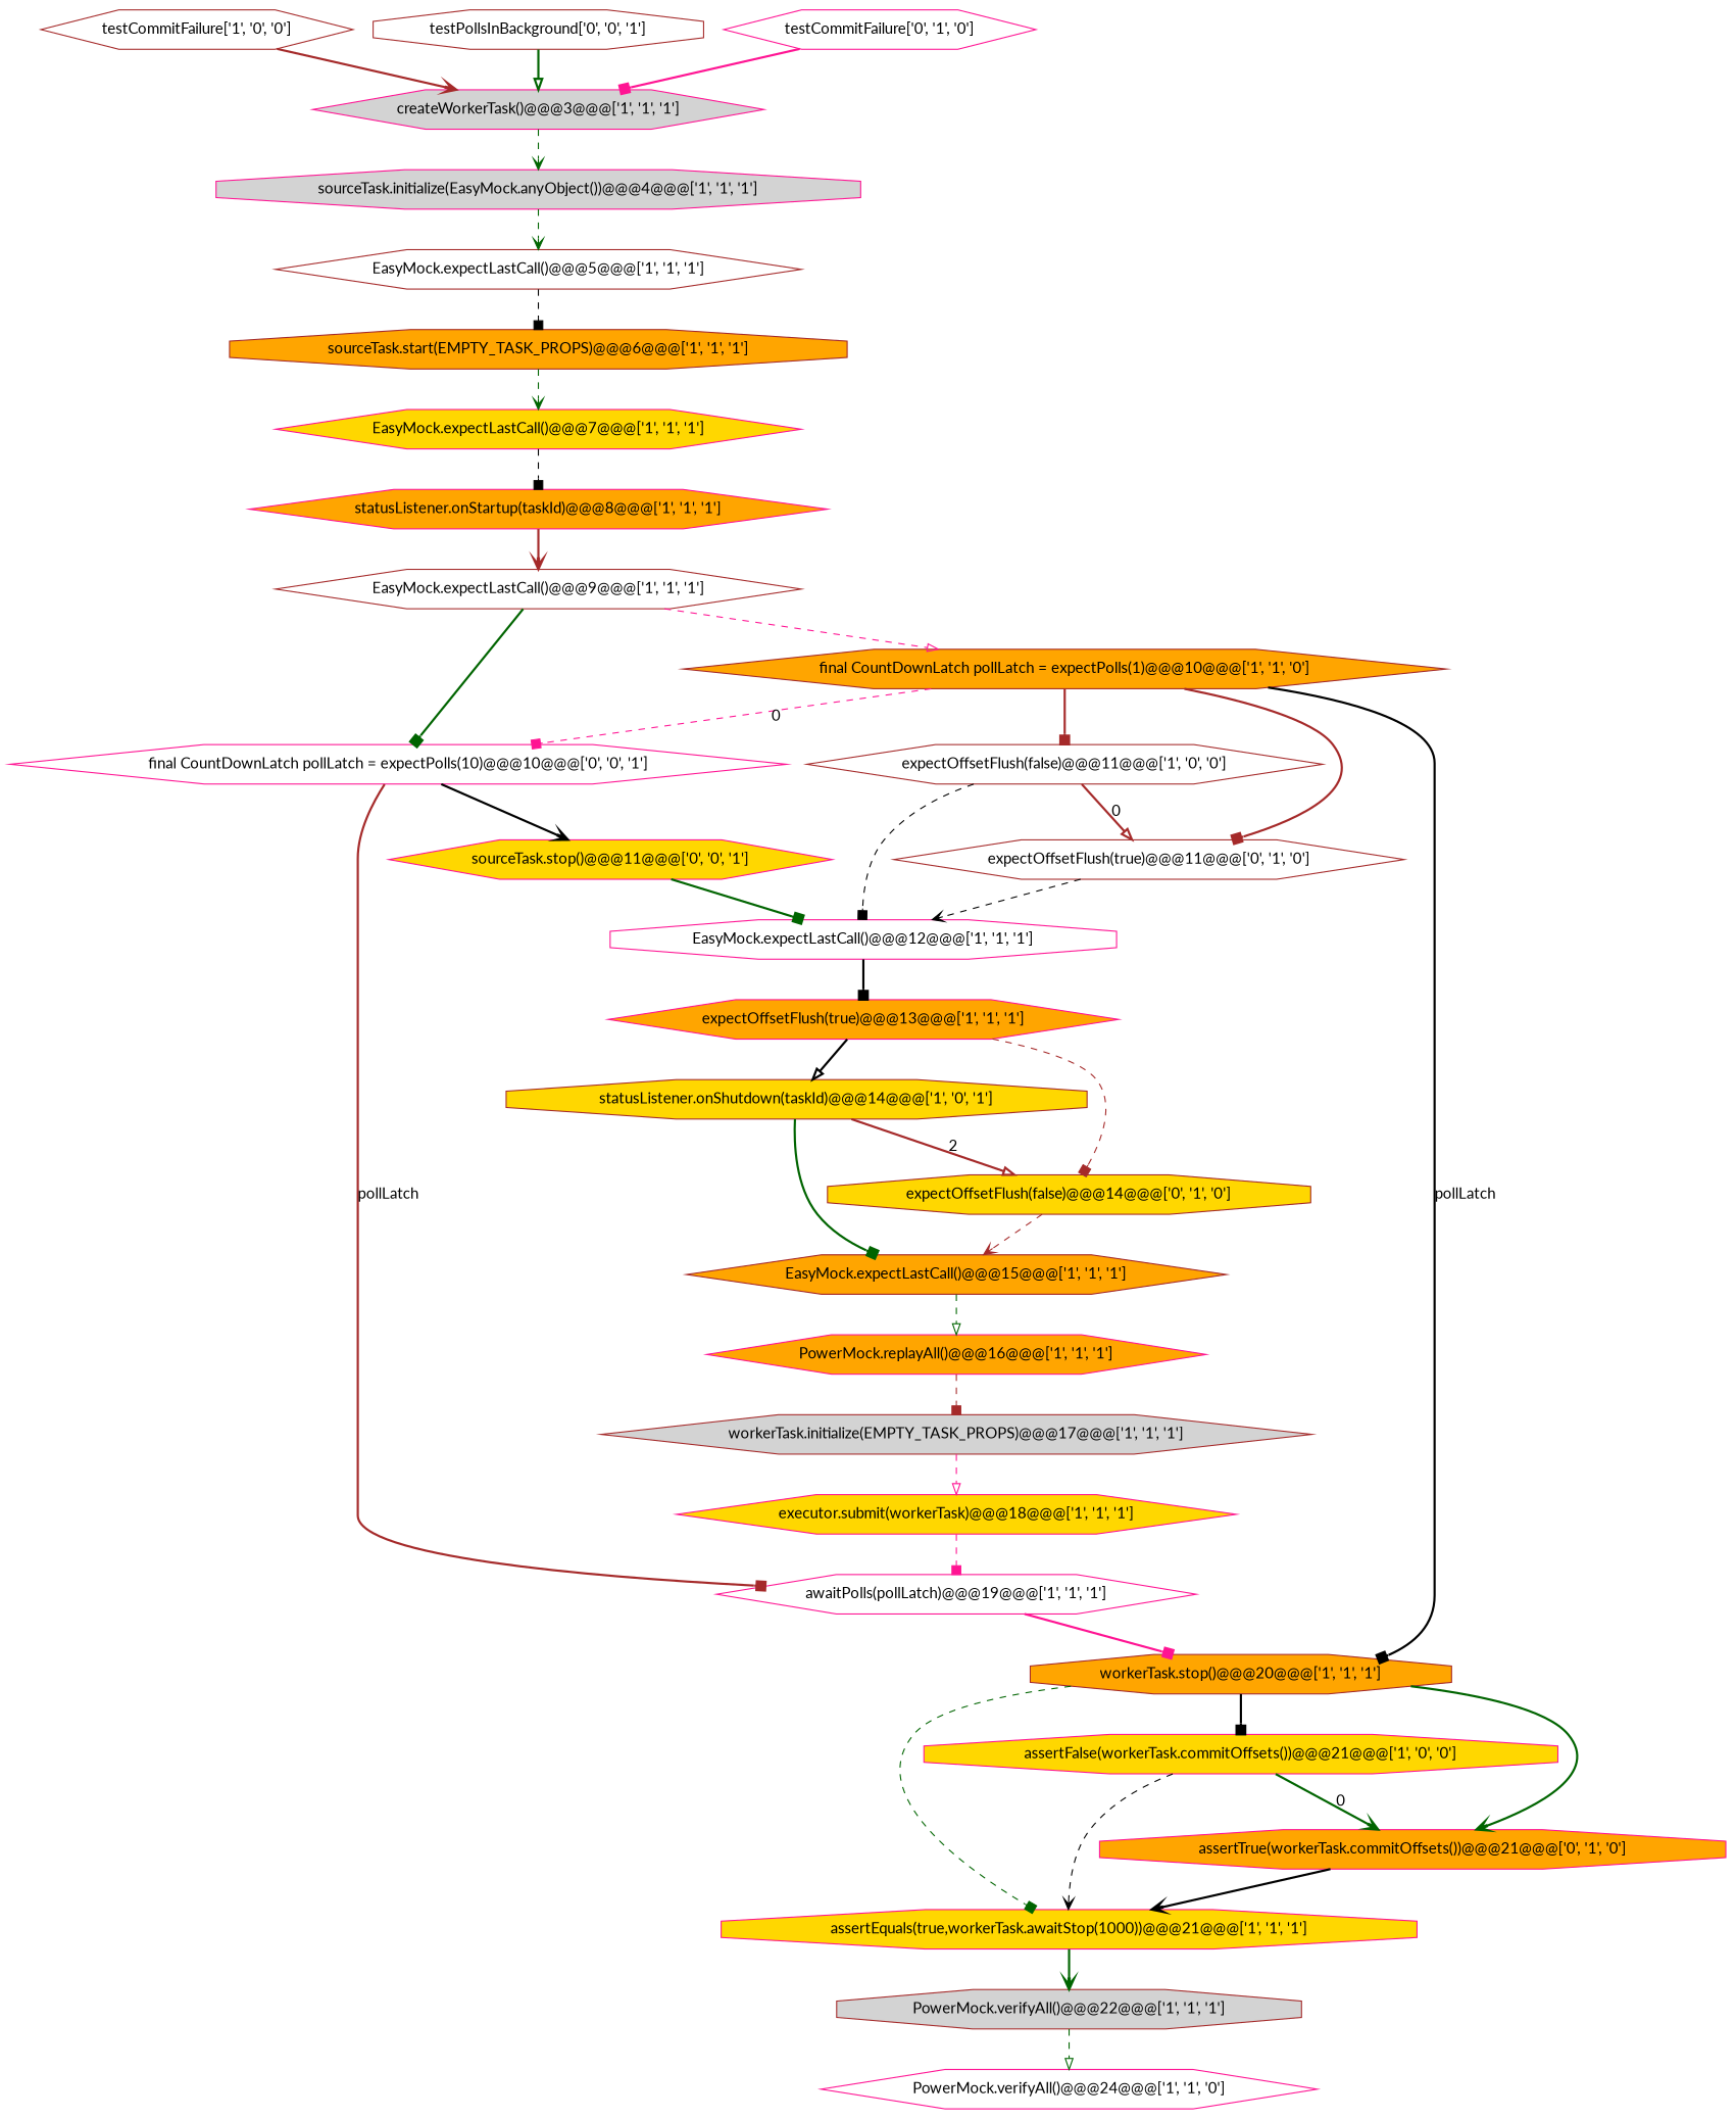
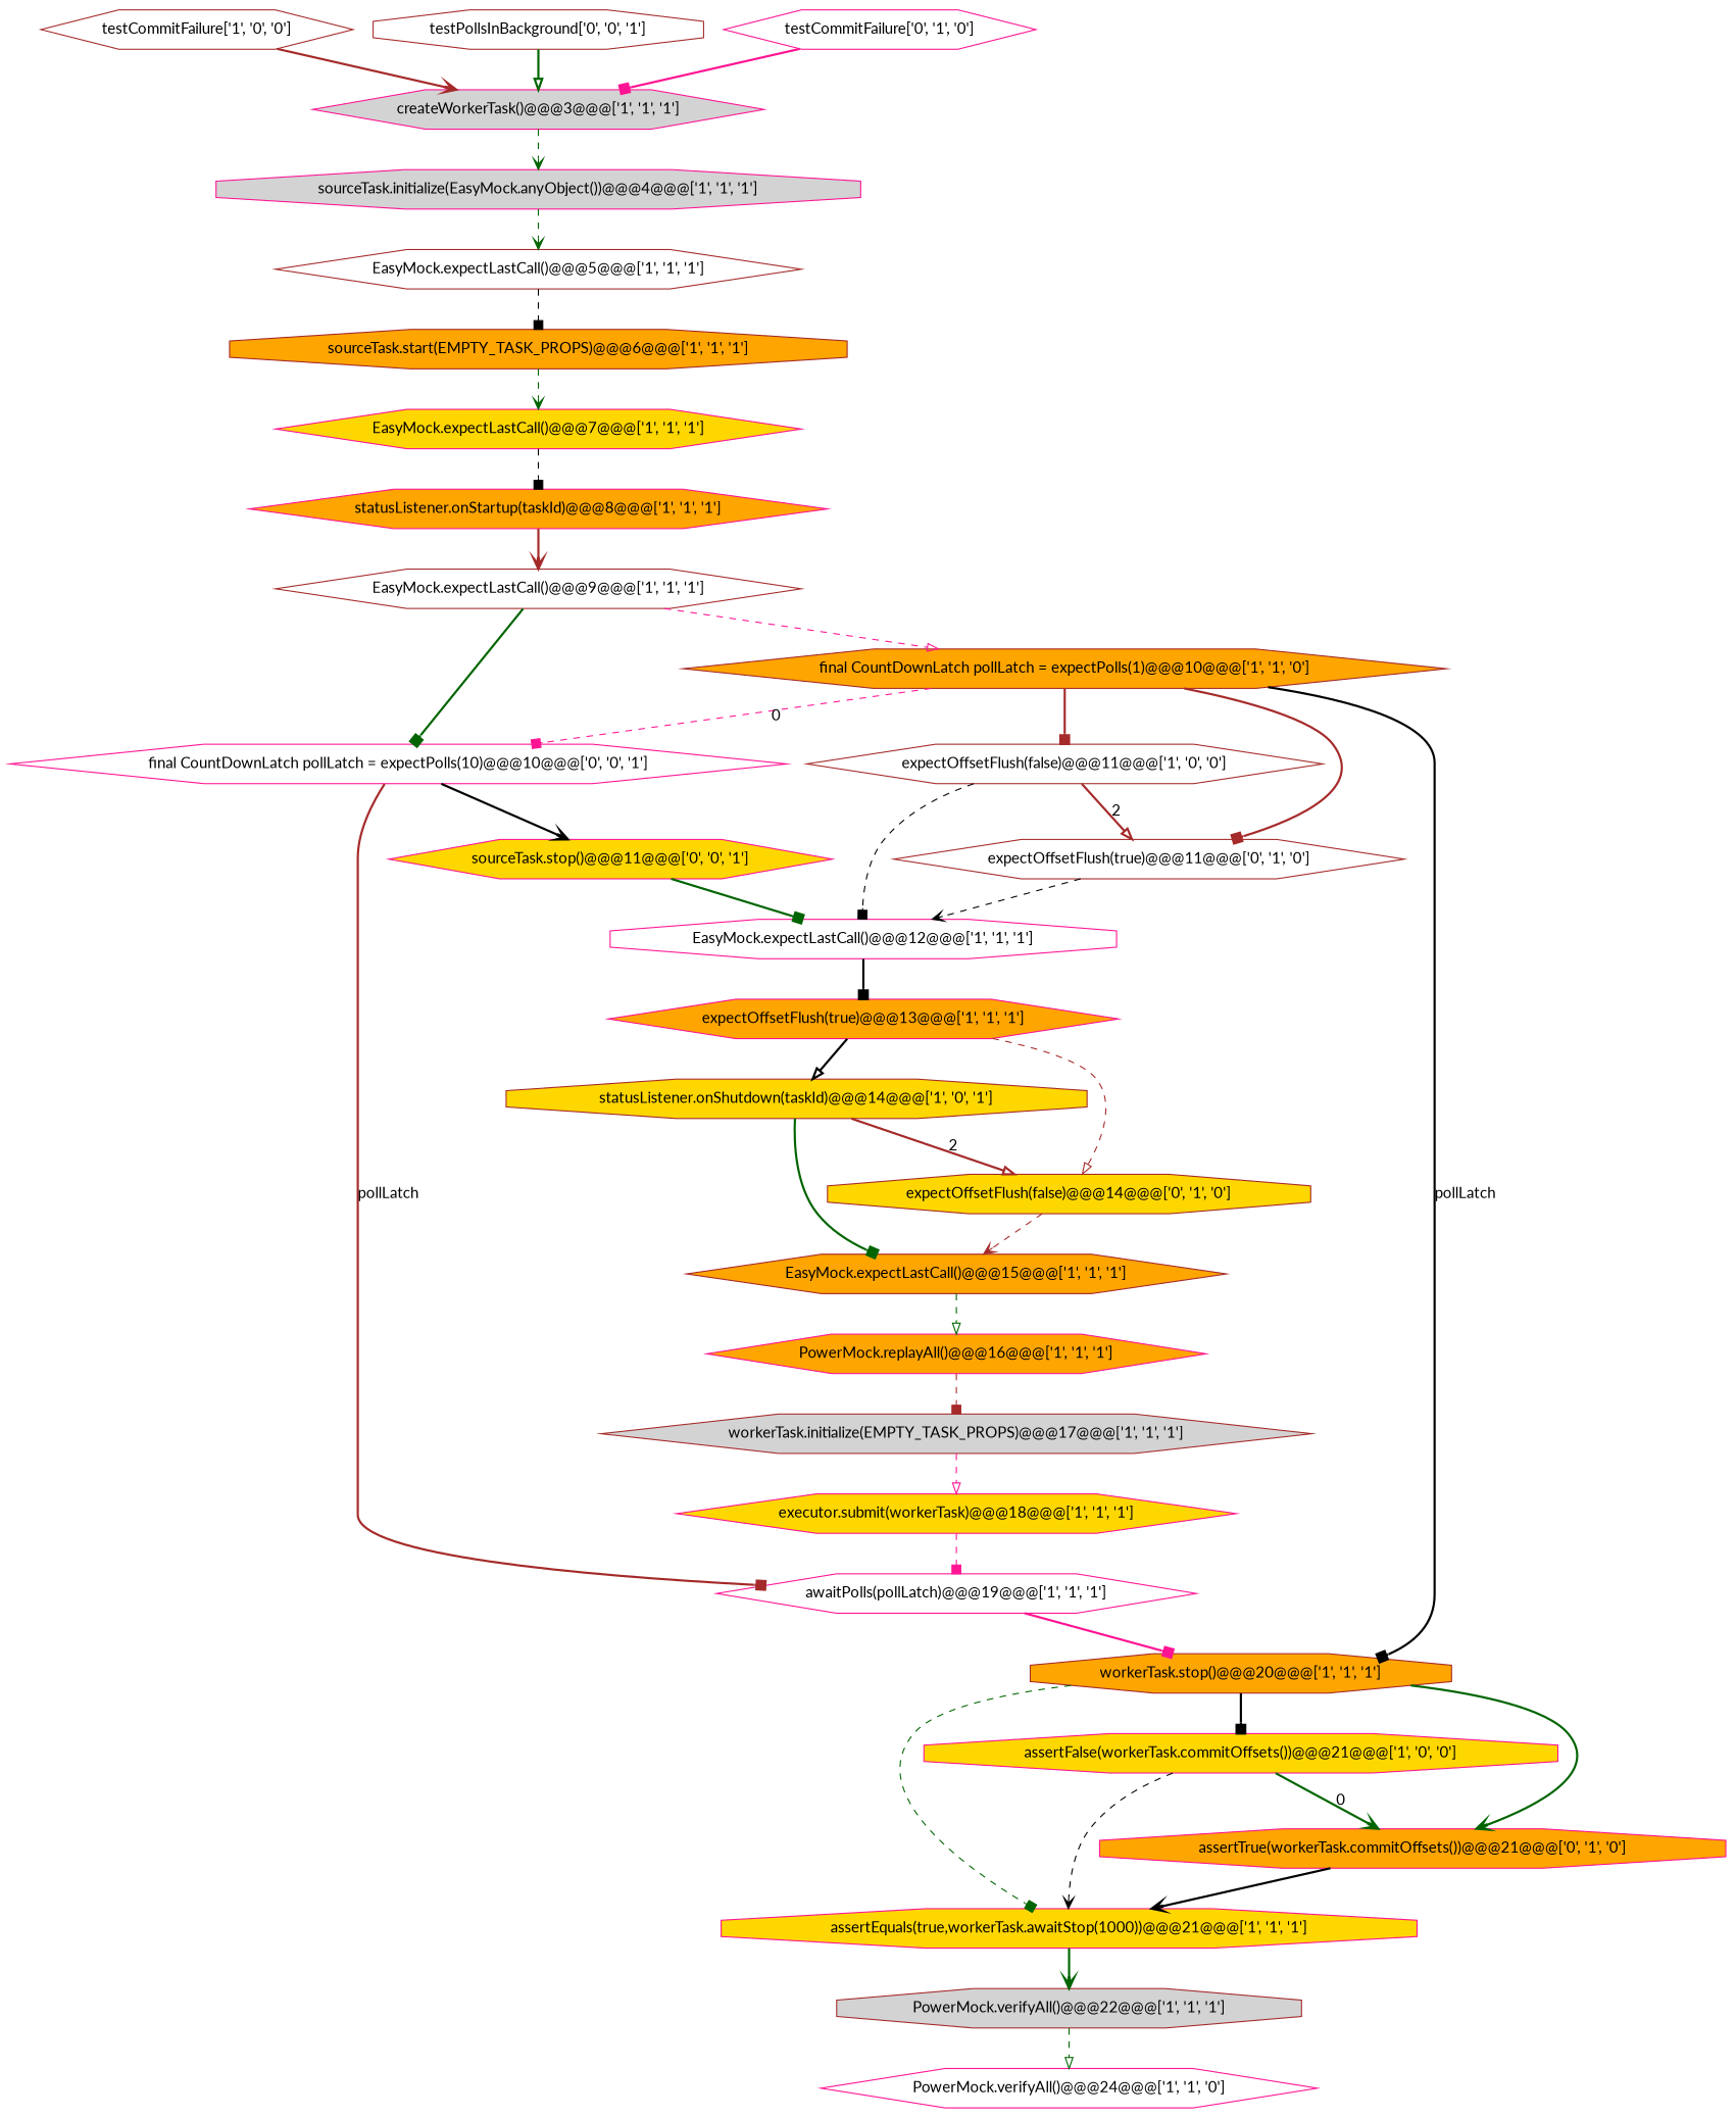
  digraph {
    fontname=Lato
    node [color=deeppink fillcolor=white fontname=Lato shape=hexagon style=filled]
    edge [arrowhead=box color=darkgreen fontname=Lato style=bold]
    n1 [color=brown label="EasyMock.expectLastCall()@@@9@@@['1', '1', '1']"]
    n2 [color=brown fillcolor=orange label="final CountDownLatch pollLatch = expectPolls(1)@@@10@@@['1', '1', '0']"]
    n3 [label="final CountDownLatch pollLatch = expectPolls(10)@@@10@@@['0', '0', '1']"]
    n4 [color=brown label="expectOffsetFlush(false)@@@11@@@['1', '0', '0']"]
    n5 [color=brown fillcolor=orange label="workerTask.stop()@@@20@@@['1', '1', '1']" shape=octagon]
    n6 [color=brown label="expectOffsetFlush(true)@@@11@@@['0', '1', '0']"]
    n7 [label="awaitPolls(pollLatch)@@@19@@@['1', '1', '1']"]
    n8 [fillcolor=gold label="sourceTask.stop()@@@11@@@['0', '0', '1']"]
    n9 [color=brown fillcolor=orange label="sourceTask.start(EMPTY_TASK_PROPS)@@@6@@@['1', '1', '1']" shape=octagon]
    n10 [fillcolor=gold label="EasyMock.expectLastCall()@@@7@@@['1', '1', '1']"]
    n11 [fillcolor=orange label="statusListener.onStartup(taskId)@@@8@@@['1', '1', '1']"]
    n12 [label="EasyMock.expectLastCall()@@@12@@@['1', '1', '1']" shape=octagon]
    n13 [fillcolor=gold label="assertFalse(workerTask.commitOffsets())@@@21@@@['1', '0', '0']" shape=octagon]
    n14 [fillcolor=gold label="assertEquals(true,workerTask.awaitStop(1000))@@@21@@@['1', '1', '1']" shape=octagon]
    n15 [fillcolor=orange label="assertTrue(workerTask.commitOffsets())@@@21@@@['0', '1', '0']" shape=octagon]
    n16 [color=brown label="testCommitFailure['1', '0', '0']"]
    n17 [fillcolor=lightgrey label="createWorkerTask()@@@3@@@['1', '1', '1']"]
    n18 [fillcolor=lightgrey label="sourceTask.initialize(EasyMock.anyObject())@@@4@@@['1', '1', '1']" shape=octagon]
    n19 [fillcolor=orange label="expectOffsetFlush(true)@@@13@@@['1', '1', '1']"]
    n20 [color=brown label="testPollsInBackground['0', '0', '1']" shape=octagon]
    n21 [color=brown fillcolor=lightgrey label="PowerMock.verifyAll()@@@22@@@['1', '1', '1']" shape=octagon]
    n22 [fillcolor=gold label="executor.submit(workerTask)@@@18@@@['1', '1', '1']"]
    n23 [label="PowerMock.verifyAll()@@@24@@@['1', '1', '0']"]
    n24 [color=brown label="EasyMock.expectLastCall()@@@5@@@['1', '1', '1']"]
    n25 [color=brown fillcolor=gold label="expectOffsetFlush(false)@@@14@@@['0', '1', '0']" shape=octagon]
    n26 [color=brown fillcolor=gold label="statusListener.onShutdown(taskId)@@@14@@@['1', '0', '1']" shape=octagon]
    n27 [label="testCommitFailure['0', '1', '0']"]
    n28 [color=brown fillcolor=orange label="EasyMock.expectLastCall()@@@15@@@['1', '1', '1']"]
    n29 [fillcolor=orange label="PowerMock.replayAll()@@@16@@@['1', '1', '1']"]
    n30 [color=brown fillcolor=lightgrey label="workerTask.initialize(EMPTY_TASK_PROPS)@@@17@@@['1', '1', '1']"]
    n1 -> n2 [arrowhead=onormal color=deeppink style=dashed]
    n1 -> n3
    n2 -> n3 [color=deeppink label=0 style=dashed]
    n2 -> n4 [color=brown]
    n2 -> n5 [color=black label=pollLatch]
    n2 -> n6 [color=brown]
    n3 -> n7 [color=brown label=pollLatch]
    n3 -> n8 [arrowhead=vee color=black]
-   n4 -> n6 [arrowhead=onormal color=brown label=0]
+   n4 -> n6 [arrowhead=onormal color=brown label=2]
    n4 -> n12 [color=black style=dashed]
    n5 -> n13 [color=black]
    n5 -> n14 [style=dashed]
    n5 -> n15 [arrowhead=vee]
    n6 -> n12 [arrowhead=vee color=black style=dashed]
    n7 -> n5 [color=deeppink]
    n8 -> n12
    n9 -> n10 [arrowhead=vee style=dashed]
    n10 -> n11 [color=black style=dashed]
    n11 -> n1 [arrowhead=vee color=brown]
    n12 -> n19 [color=black]
    n13 -> n14 [arrowhead=vee color=black style=dashed]
    n13 -> n15 [arrowhead=vee label=0]
    n14 -> n21 [arrowhead=vee]
    n15 -> n14 [arrowhead=vee color=black]
    n16 -> n17 [arrowhead=vee color=brown]
    n17 -> n18 [arrowhead=vee style=dashed]
    n18 -> n24 [arrowhead=vee style=dashed]
-   n19 -> n25 [color=brown style=dashed]
+   n19 -> n25 [arrowhead=onormal color=brown style=dashed]
    n19 -> n26 [arrowhead=onormal color=black]
    n20 -> n17 [arrowhead=onormal]
    n21 -> n23 [arrowhead=onormal style=dashed]
    n22 -> n7 [color=deeppink style=dashed]
    n24 -> n9 [color=black style=dashed]
    n25 -> n28 [arrowhead=vee color=brown style=dashed]
    n26 -> n25 [arrowhead=onormal color=brown label=2]
    n26 -> n28
    n27 -> n17 [color=deeppink]
    n28 -> n29 [arrowhead=onormal style=dashed]
    n29 -> n30 [color=brown style=dashed]
    n30 -> n22 [arrowhead=onormal color=deeppink style=dashed]
  }
